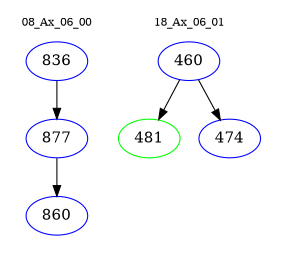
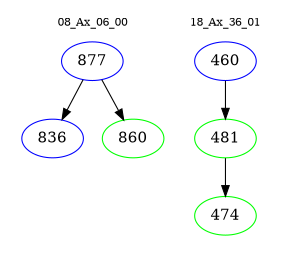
  digraph {
    node [color=blue]
    edge [color=black]
    n1 [label=877]
    n2 [label=836]
-   n3 [label=860]
+   n3 [color=green label=860]
    n4 [label=460]
    n5 [color=green label=481]
-   n6 [label=474]
+   n6 [color=green label=474]
    subgraph cluster_1 {
      color=white
      fontsize=10
      label="08_Ax_06_00"
      n1
      n2
      n3
    }
    subgraph cluster_2 {
      color=white
      fontsize=10
-     label="18_Ax_06_01"
+     label="18_Ax_36_01"
      n4
      n5
      n6
    }
-   n2 -> n1
+   n1 -> n2
    n1 -> n3
    n4 -> n5
-   n4 -> n6
+   n5 -> n6
  }
